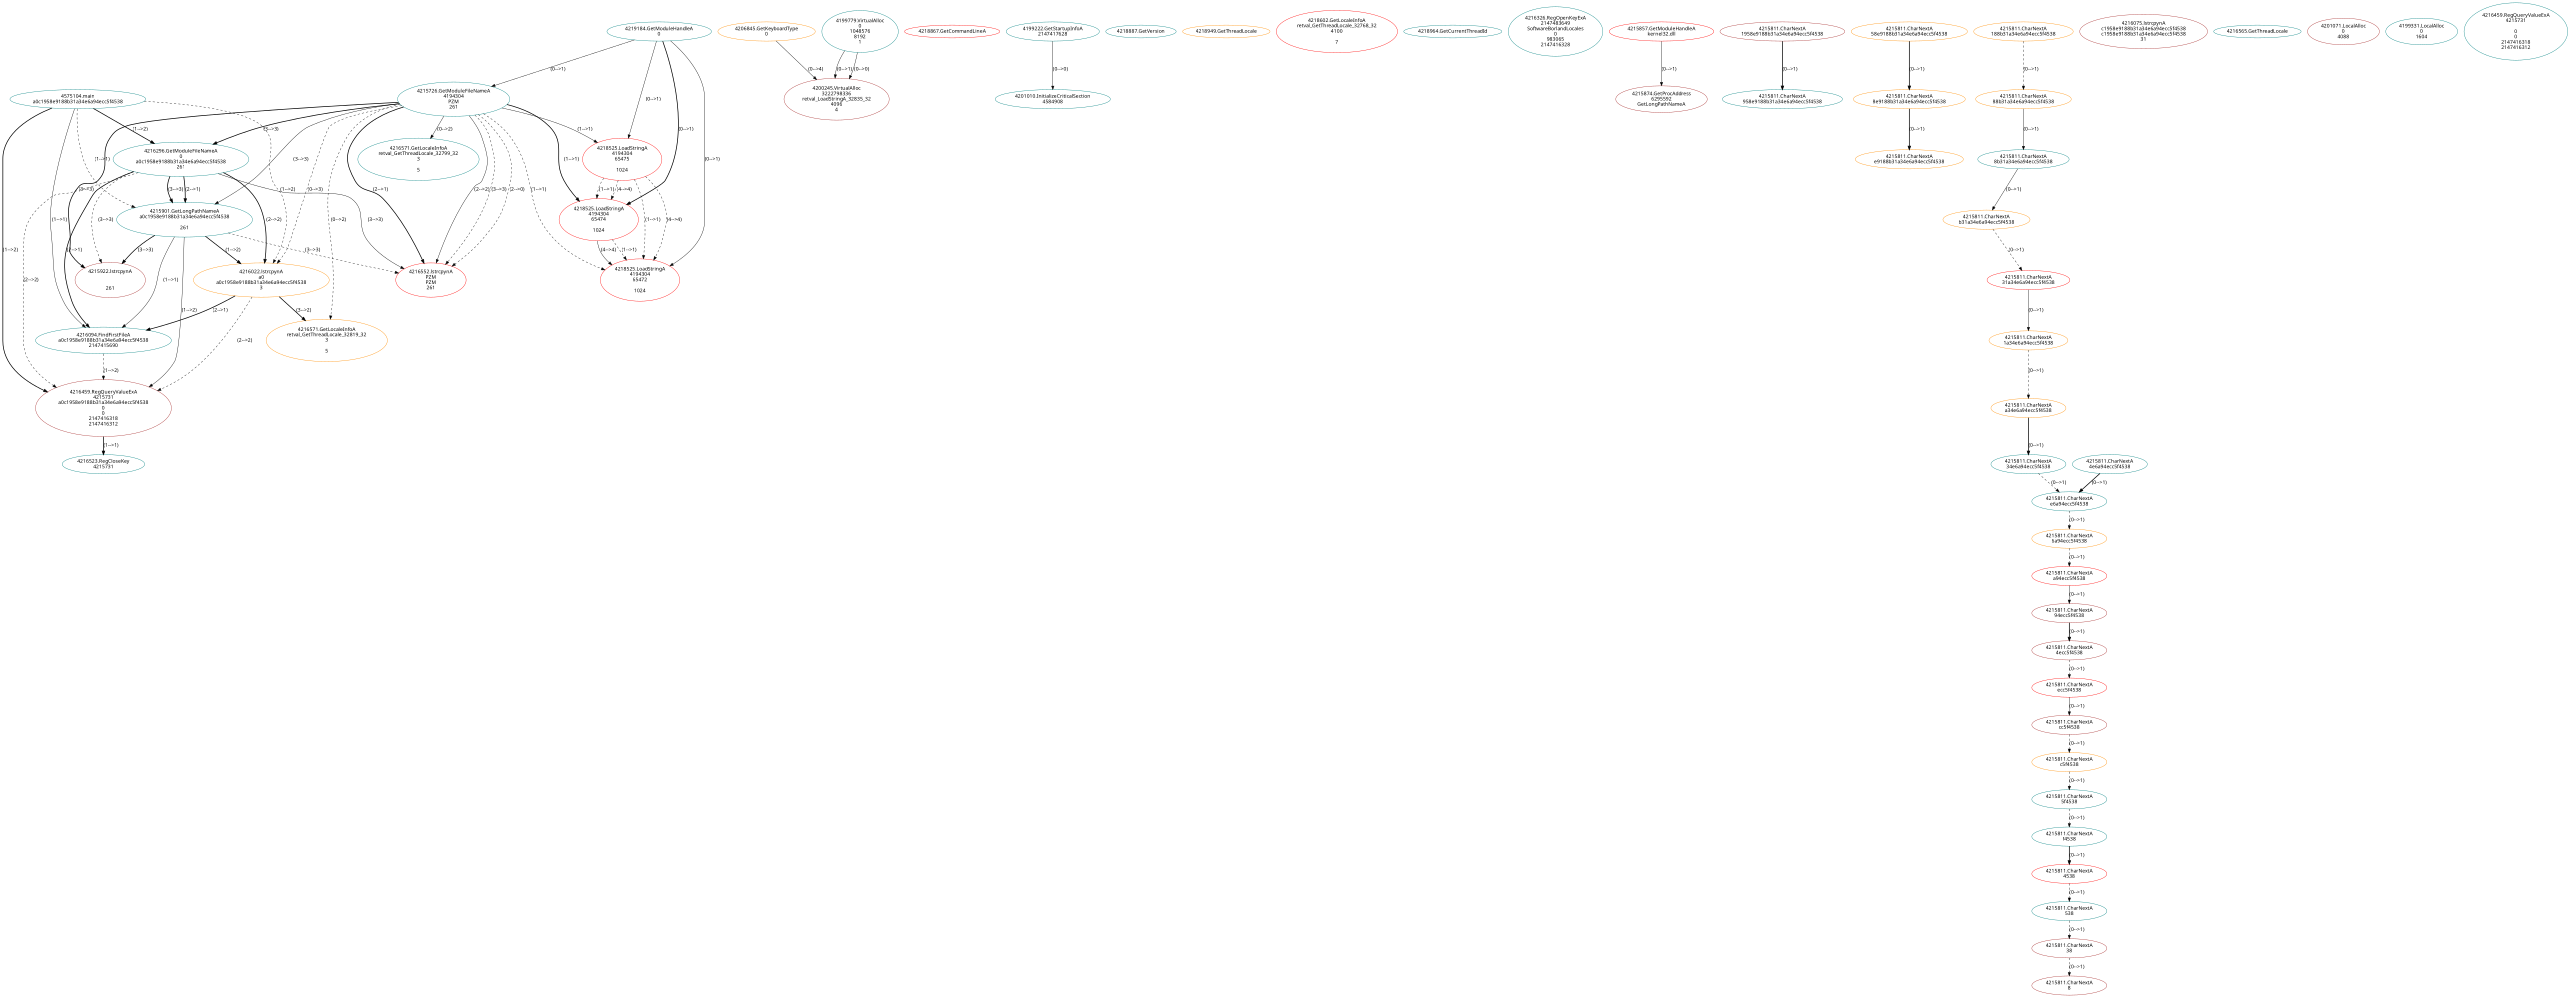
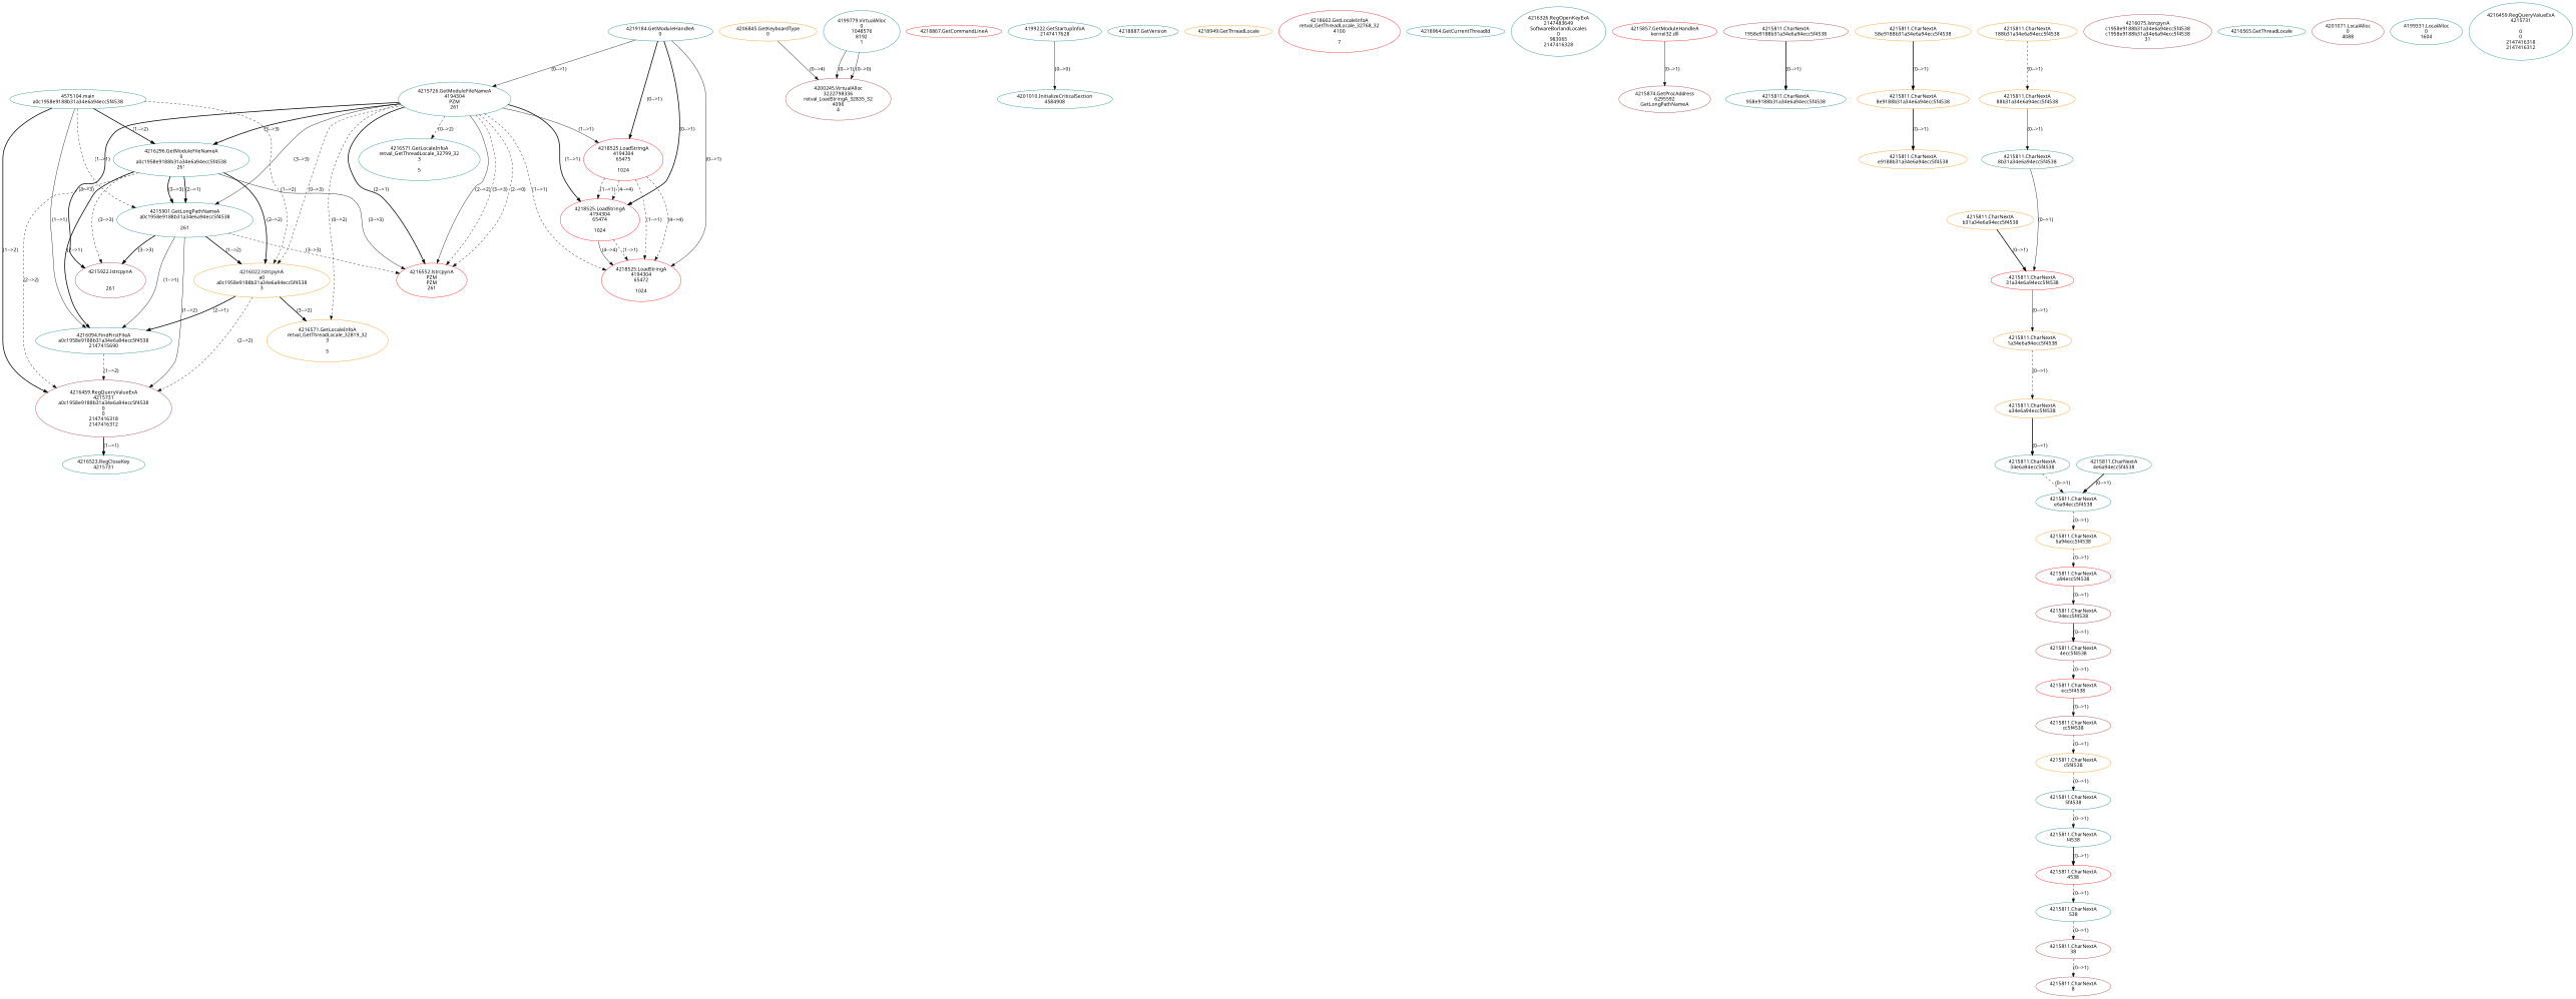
  digraph {
    fontname="Noto Sans"
    node [color=teal fontname="Noto Sans"]
    edge [fontname="Noto Sans" style=dashed]
    n1 [label="4575104.main\na0c1958e9188b31a34e6a94ecc5f4538"]
    n2 [label="4216296.GetModuleFileNameA\n0\na0c1958e9188b31a34e6a94ecc5f4538\n261"]
    n3 [label="4215901.GetLongPathNameA\na0c1958e9188b31a34e6a94ecc5f4538\n\n261"]
    n4 [color=darkorange label="4216022.lstrcpynA\na0\na0c1958e9188b31a34e6a94ecc5f4538\n3"]
    n5 [label="4216094.FindFirstFileA\na0c1958e9188b31a34e6a94ecc5f4538\n2147415690"]
    n6 [color=brown label="4216459.RegQueryValueExA\n4215731\na0c1958e9188b31a34e6a94ecc5f4538\n0\n0\n2147416318\n2147416312"]
    n7 [color=red label="4216552.lstrcpynA\nPZM\nPZM\n261"]
    n8 [color=brown label="4215922.lstrcpynA\n\n\n261"]
    n9 [color=darkorange label="4216571.GetLocaleInfoA\nretval_GetThreadLocale_32819_32\n3\n\n5"]
    n10 [label="4216523.RegCloseKey\n4215731"]
    n11 [label="4219184.GetModuleHandleA\n0"]
    n12 [label="4215726.GetModuleFileNameA\n4194304\nPZM\n261"]
    n13 [color=red label="4218525.LoadStringA\n4194304\n65475\n\n1024"]
    n14 [color=red label="4218525.LoadStringA\n4194304\n65474\n\n1024"]
    n15 [color=red label="4218525.LoadStringA\n4194304\n65472\n\n1024"]
    n16 [label="4216571.GetLocaleInfoA\nretval_GetThreadLocale_32799_32\n3\n\n5"]
    n17 [color=darkorange label="4206845.GetKeyboardType\n0"]
    n18 [color=brown label="4200245.VirtualAlloc\n3222798336\nretval_LoadStringA_32835_32\n4096\n4"]
    n19 [color=red label="4218867.GetCommandLineA\n"]
    n20 [label="4199222.GetStartupInfoA\n2147417628"]
    n21 [label="4201010.InitializeCriticalSection\n4584908"]
    n22 [label="4218887.GetVersion\n"]
    n23 [color=darkorange label="4218949.GetThreadLocale\n"]
    n24 [color=red label="4218602.GetLocaleInfoA\nretval_GetThreadLocale_32768_32\n4100\n\n7"]
    n25 [label="4218964.GetCurrentThreadId\n"]
    n26 [label="4216326.RegOpenKeyExA\n2147483649\nSoftware\Borland\Locales\n0\n983065\n2147416328"]
    n27 [color=red label="4215857.GetModuleHandleA\nkernel32.dll"]
    n28 [color=brown label="4215874.GetProcAddress\n6295592\nGetLongPathNameA"]
    n29 [color=brown label="4215811.CharNextA\n1958e9188b31a34e6a94ecc5f4538"]
    n30 [label="4215811.CharNextA\n958e9188b31a34e6a94ecc5f4538"]
    n31 [color=darkorange label="4215811.CharNextA\n58e9188b31a34e6a94ecc5f4538"]
    n32 [color=darkorange label="4215811.CharNextA\n8e9188b31a34e6a94ecc5f4538"]
    n33 [color=darkorange label="4215811.CharNextA\ne9188b31a34e6a94ecc5f4538"]
    n34 [color=darkorange label="4215811.CharNextA\n188b31a34e6a94ecc5f4538"]
    n35 [color=darkorange label="4215811.CharNextA\n88b31a34e6a94ecc5f4538"]
    n36 [label="4215811.CharNextA\n8b31a34e6a94ecc5f4538"]
    n37 [color=darkorange label="4215811.CharNextA\nb31a34e6a94ecc5f4538"]
    n38 [color=red label="4215811.CharNextA\n31a34e6a94ecc5f4538"]
    n39 [color=darkorange label="4215811.CharNextA\n1a34e6a94ecc5f4538"]
    n40 [color=darkorange label="4215811.CharNextA\na34e6a94ecc5f4538"]
    n41 [label="4215811.CharNextA\n34e6a94ecc5f4538"]
    n42 [label="4215811.CharNextA\ne6a94ecc5f4538"]
    n43 [label="4215811.CharNextA\n4e6a94ecc5f4538"]
    n44 [color=darkorange label="4215811.CharNextA\n6a94ecc5f4538"]
    n45 [color=red label="4215811.CharNextA\na94ecc5f4538"]
    n46 [color=brown label="4215811.CharNextA\n94ecc5f4538"]
    n47 [color=brown label="4215811.CharNextA\n4ecc5f4538"]
    n48 [color=red label="4215811.CharNextA\necc5f4538"]
    n49 [color=brown label="4215811.CharNextA\ncc5f4538"]
    n50 [color=darkorange label="4215811.CharNextA\nc5f4538"]
    n51 [label="4215811.CharNextA\n5f4538"]
    n52 [label="4215811.CharNextA\nf4538"]
    n53 [color=red label="4215811.CharNextA\n4538"]
    n54 [label="4215811.CharNextA\n538"]
    n55 [color=brown label="4215811.CharNextA\n38"]
    n56 [color=brown label="4215811.CharNextA\n8"]
    n57 [color=brown label="4216075.lstrcpynA\nc1958e9188b31a34e6a94ecc5f4538\nc1958e9188b31a34e6a94ecc5f4538\n31"]
    n58 [label="4216565.GetThreadLocale\n"]
    n59 [color=brown label="4201071.LocalAlloc\n0\n4088"]
    n60 [label="4199779.VirtualAlloc\n0\n1048576\n8192\n1"]
    n61 [label="4199331.LocalAlloc\n0\n1604"]
    n62 [label="4216459.RegQueryValueExA\n4215731\n\n0\n0\n2147416318\n2147416312"]
    n1 -> n2 [label="(1-->2)" style=bold]
    n1 -> n3 [label="(1-->1)"]
    n1 -> n4 [label="(1-->2)"]
    n1 -> n5 [label="(1-->1)" style=solid]
    n1 -> n6 [label="(1-->2)" style=bold]
    n2 -> n3 [label="(2-->1)" style=bold]
    n2 -> n3 [label="(3-->3)" style=bold]
    n2 -> n4 [label="(2-->2)" style=bold]
    n2 -> n5 [label="(2-->1)" style=bold]
    n2 -> n6 [label="(2-->2)"]
    n2 -> n7 [label="(3-->3)" style=solid]
    n2 -> n8 [label="(3-->3)"]
    n3 -> n4 [label="(1-->2)" style=bold]
    n3 -> n5 [label="(1-->1)" style=solid]
    n3 -> n6 [label="(1-->2)" style=solid]
    n3 -> n7 [label="(3-->3)"]
    n3 -> n8 [label="(3-->3)" style=bold]
    n4 -> n5 [label="(2-->1)" style=bold]
    n4 -> n6 [label="(2-->2)"]
    n4 -> n9 [label="(3-->2)" style=bold]
    n5 -> n6 [label="(1-->2)"]
    n6 -> n10 [label="(1-->1)" style=bold]
    n11 -> n12 [label="(0-->1)" style=solid]
-   n11 -> n13 [label="(0-->1)" style=solid]
+   n11 -> n13 [label="(0-->1)" style=bold]
    n11 -> n14 [label="(0-->1)" style=bold]
    n11 -> n15 [label="(0-->1)" style=solid]
    n12 -> n2 [label="(3-->3)" style=bold]
    n12 -> n3 [label="(3-->3)" style=solid]
    n12 -> n4 [label="(0-->3)"]
    n12 -> n7 [label="(2-->1)" style=bold]
    n12 -> n7 [label="(2-->2)" style=solid]
    n12 -> n7 [label="(3-->3)"]
    n12 -> n7 [label="(2-->0)"]
    n12 -> n8 [label="(3-->3)" style=bold]
    n12 -> n9 [label="(0-->2)"]
    n12 -> n13 [label="(1-->1)" style=solid]
    n12 -> n14 [label="(1-->1)" style=bold]
    n12 -> n15 [label="(1-->1)"]
-   n12 -> n16 [label="(0-->2)" style=solid]
+   n12 -> n16 [label="(0-->2)"]
    n13 -> n14 [label="(1-->1)"]
    n13 -> n14 [label="(4-->4)"]
    n13 -> n15 [label="(1-->1)"]
    n13 -> n15 [label="(4-->4)"]
    n14 -> n15 [label="(1-->1)"]
    n14 -> n15 [label="(4-->4)" style=solid]
    n17 -> n18 [label="(0-->4)" style=solid]
    n20 -> n21 [label="(0-->0)" style=solid]
    n27 -> n28 [label="(0-->1)" style=solid]
    n29 -> n30 [label="(0-->1)" style=bold]
    n31 -> n32 [label="(0-->1)" style=bold]
    n32 -> n33 [label="(0-->1)" style=bold]
    n34 -> n35 [label="(0-->1)"]
    n35 -> n36 [label="(0-->1)" style=solid]
-   n36 -> n37 [label="(0-->1)" style=solid]
-   n37 -> n38 [label="(0-->1)"]
+   n36 -> n38 [label="(0-->1)" style=solid]
+   n37 -> n38 [label="(0-->1)" style=bold]
    n38 -> n39 [label="(0-->1)" style=solid]
    n39 -> n40 [label="(0-->1)"]
    n40 -> n41 [label="(0-->1)" style=bold]
    n41 -> n42 [label="(0-->1)"]
    n42 -> n44 [label="(0-->1)"]
    n43 -> n42 [label="(0-->1)" style=bold]
    n44 -> n45 [label="(0-->1)"]
    n45 -> n46 [label="(0-->1)" style=solid]
    n46 -> n47 [label="(0-->1)" style=bold]
    n47 -> n48 [label="(0-->1)"]
    n48 -> n49 [label="(0-->1)" style=solid]
    n49 -> n50 [label="(0-->1)"]
    n50 -> n51 [label="(0-->1)"]
    n51 -> n52 [label="(0-->1)"]
    n52 -> n53 [label="(0-->1)" style=bold]
    n53 -> n54 [label="(0-->1)"]
    n54 -> n55 [label="(0-->1)"]
    n55 -> n56 [label="(0-->1)"]
    n60 -> n18 [label="(0-->1)" style=solid]
    n60 -> n18 [label="(0-->0)" style=solid]
  }
